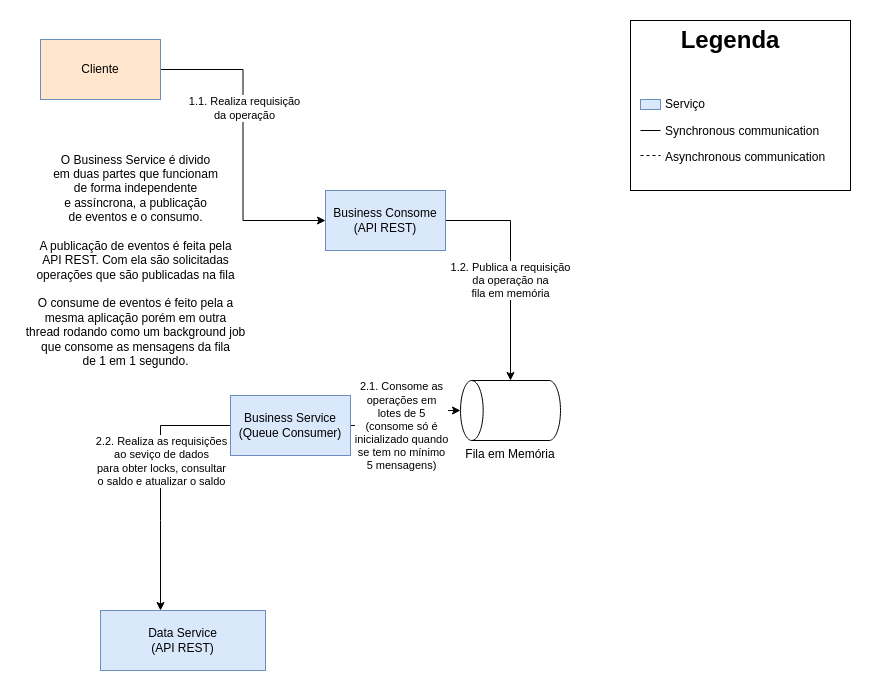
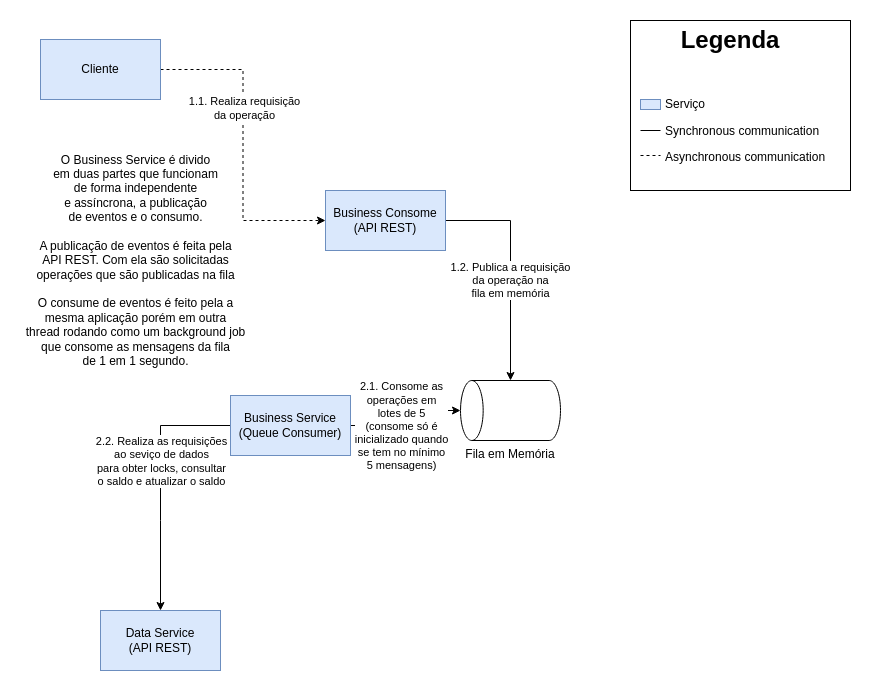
  <mxCell id="0" />
  <mxCell id="1" parent="0" />
  <mxCell id="2" value="&lt;h1 style=&quot;text-align: center&quot;&gt;Legenda&lt;/h1&gt;&lt;p&gt;&lt;br&gt;&lt;/p&gt;&lt;p&gt;&amp;nbsp; &amp;nbsp; &amp;nbsp; &amp;nbsp; &amp;nbsp;Serviço&lt;/p&gt;&lt;p&gt;&amp;nbsp; &amp;nbsp; &amp;nbsp; &amp;nbsp; &amp;nbsp;Synchronous communication&lt;/p&gt;&lt;p&gt;&amp;nbsp; &amp;nbsp; &amp;nbsp; &amp;nbsp; &amp;nbsp;Asynchronous communication&lt;/p&gt;" style="text;html=1;fillColor=none;spacing=5;spacingTop=-20;whiteSpace=wrap;overflow=hidden;rounded=0;strokeColor=#000000;" vertex="1" parent="1"><mxGeometry x="630" y="20" width="220" height="170" as="geometry" /></mxCell>
  <mxCell id="3" value="" style="rounded=0;whiteSpace=wrap;html=1;fillColor=#dae8fc;strokeColor=#6c8ebf;" vertex="1" parent="1"><mxGeometry x="640" y="99" width="20" height="10" as="geometry" /></mxCell>
  <mxCell id="4" value="" style="endArrow=none;html=1;" edge="1" parent="1"><mxGeometry width="50" height="50" relative="1" as="geometry"><mxPoint x="640" y="130" as="sourcePoint" /><mxPoint x="660" y="130" as="targetPoint" /></mxGeometry></mxCell>
  <mxCell id="5" value="" style="endArrow=none;html=1;dashed=1;" edge="1" parent="1"><mxGeometry width="50" height="50" relative="1" as="geometry"><mxPoint x="640" y="155" as="sourcePoint" /><mxPoint x="660" y="155" as="targetPoint" /></mxGeometry></mxCell>
  <mxCell id="6" style="edgeStyle=orthogonalEdgeStyle;rounded=0;orthogonalLoop=1;jettySize=auto;html=1;" edge="1" parent="1" source="8" target="14"><mxGeometry relative="1" as="geometry" /></mxCell>
  <mxCell id="7" value="1.2. Publica a requisição&lt;br&gt;da operação na&lt;br&gt;fila em memória" style="edgeLabel;html=1;align=center;verticalAlign=middle;resizable=0;points=[];" vertex="1" connectable="0" parent="6"><mxGeometry x="-0.134" y="-1" relative="1" as="geometry"><mxPoint x="0.97" y="27.76" as="offset" /></mxGeometry></mxCell>
  <mxCell id="8" value="Business Consome&lt;br&gt;(API REST)" style="rounded=0;whiteSpace=wrap;html=1;fillColor=#dae8fc;strokeColor=#6c8ebf;" vertex="1" parent="1"><mxGeometry x="325" y="190" width="120" height="60" as="geometry" /></mxCell>
  <mxCell id="9" style="edgeStyle=orthogonalEdgeStyle;rounded=0;orthogonalLoop=1;jettySize=auto;html=1;entryX=0.5;entryY=0;entryDx=0;entryDy=0;entryPerimeter=0;" edge="1" parent="1" source="13" target="14"><mxGeometry relative="1" as="geometry" /></mxCell>
  <mxCell id="10" value="2.1. Consome as&lt;br&gt;operações em&lt;br&gt;lotes de 5&lt;br&gt;(consome só é&lt;br&gt;inicializado quando&lt;br&gt;se tem no mínimo&lt;br&gt;5 mensagens)" style="edgeLabel;html=1;align=center;verticalAlign=middle;resizable=0;points=[];" vertex="1" connectable="0" parent="9"><mxGeometry x="-0.202" relative="1" as="geometry"><mxPoint as="offset" /></mxGeometry></mxCell>
  <mxCell id="11" style="edgeStyle=orthogonalEdgeStyle;rounded=0;orthogonalLoop=1;jettySize=auto;html=1;" edge="1" parent="1" source="13" target="18"><mxGeometry relative="1" as="geometry"><Array as="points"><mxPoint x="160" y="520" /><mxPoint x="160" y="520" /></Array></mxGeometry></mxCell>
  <mxCell id="12" value="2.2. Realiza as requisições&lt;br&gt;ao seviço de dados&lt;br&gt;para obter locks, consultar&lt;br&gt;o saldo e atualizar o saldo" style="edgeLabel;html=1;align=center;verticalAlign=middle;resizable=0;points=[];" vertex="1" connectable="0" parent="11"><mxGeometry x="-0.18" relative="1" as="geometry"><mxPoint as="offset" /></mxGeometry></mxCell>
  <mxCell id="13" value="Business Service&lt;br&gt;(Queue Consumer)" style="rounded=0;whiteSpace=wrap;html=1;fillColor=#dae8fc;strokeColor=#6c8ebf;" vertex="1" parent="1"><mxGeometry x="230" y="395" width="120" height="60" as="geometry" /></mxCell>
  <mxCell id="14" value="Fila em Memória" style="shape=cylinder3;whiteSpace=wrap;html=1;boundedLbl=1;backgroundOutline=1;size=11.341;rotation=0;labelPosition=center;verticalLabelPosition=bottom;align=center;verticalAlign=top;textDirection=ltr;horizontal=1;direction=north;" vertex="1" parent="1"><mxGeometry x="460" y="380" width="100" height="60" as="geometry" /></mxCell>
- <mxCell id="15" style="edgeStyle=orthogonalEdgeStyle;rounded=0;orthogonalLoop=1;jettySize=auto;html=1;entryX=0;entryY=0.5;entryDx=0;entryDy=0;" edge="1" parent="1" source="17" target="8"><mxGeometry relative="1" as="geometry" /></mxCell>
+ <mxCell id="15" style="edgeStyle=orthogonalEdgeStyle;rounded=0;orthogonalLoop=1;jettySize=auto;html=1;entryX=0;entryY=0.5;entryDx=0;entryDy=0;dashed=1;" edge="1" parent="1" source="17" target="8"><mxGeometry relative="1" as="geometry" /></mxCell>
  <mxCell id="16" value="1.1. Realiza requisição&lt;br&gt;da operação" style="edgeLabel;html=1;align=center;verticalAlign=middle;resizable=0;points=[];" vertex="1" connectable="0" parent="15"><mxGeometry x="-0.233" y="1" relative="1" as="geometry"><mxPoint as="offset" /></mxGeometry></mxCell>
- <mxCell id="17" value="Cliente" style="rounded=0;whiteSpace=wrap;html=1;fillColor=#ffe6cc;strokeColor=#6c8ebf;" vertex="1" parent="1"><mxGeometry x="40" y="39" width="120" height="60" as="geometry" /></mxCell>
- <mxCell id="18" value="Data Service&lt;br&gt;(API REST)" style="rounded=0;whiteSpace=wrap;html=1;fillColor=#dae8fc;strokeColor=#6c8ebf;" vertex="1" parent="1"><mxGeometry x="100" y="610" width="165" height="60" as="geometry" /></mxCell>
+ <mxCell id="17" value="Cliente" style="rounded=0;whiteSpace=wrap;html=1;fillColor=#dae8fc;strokeColor=#6c8ebf;" vertex="1" parent="1"><mxGeometry x="40" y="39" width="120" height="60" as="geometry" /></mxCell>
+ <mxCell id="18" value="Data Service&lt;br&gt;(API REST)" style="rounded=0;whiteSpace=wrap;html=1;fillColor=#dae8fc;strokeColor=#6c8ebf;" vertex="1" parent="1"><mxGeometry x="100" y="610" width="120" height="60" as="geometry" /></mxCell>
  <mxCell id="19" value="O Business Service é divido&lt;br&gt;em duas partes que funcionam&lt;br&gt;de forma independente&lt;br&gt;e assíncrona, a publicação&lt;br&gt;de eventos e o consumo.&lt;br&gt;&lt;br&gt;A publicação de eventos é feita pela&lt;br&gt;API REST. Com ela são solicitadas&lt;br&gt;operações que são publicadas na fila&lt;br&gt;&lt;br&gt;O consume de eventos é feito pela a&lt;br&gt;mesma aplicação porém em outra&lt;br&gt;thread rodando como um background job&lt;br&gt;que consome as mensagens da fila&lt;br&gt;de 1 em 1 segundo." style="text;html=1;align=center;verticalAlign=middle;resizable=0;points=[];autosize=1;" vertex="1" parent="1"><mxGeometry y="150" width="230" height="220" as="geometry" x="20" /></mxCell>
